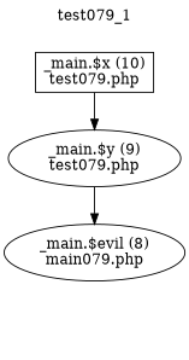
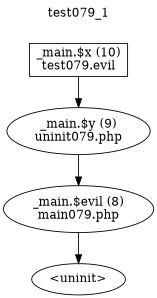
  digraph {
    label=test079_1
    labelloc=t
    node [shape=ellipse]
-   n1 [label="_main.$x (10)\ntest079.php" shape=box]
-   n2 [label="_main.$y (9)\ntest079.php"]
+   n1 [label="_main.$x (10)\ntest079.evil" shape=box]
+   n2 [label="_main.$y (9)\nuninit079.php"]
    n3 [label="_main.$evil (8)\nmain079.php"]
+   n4 [label="<uninit>"]
    n1 -> n2
    n2 -> n3
+   n3 -> n4
  }
